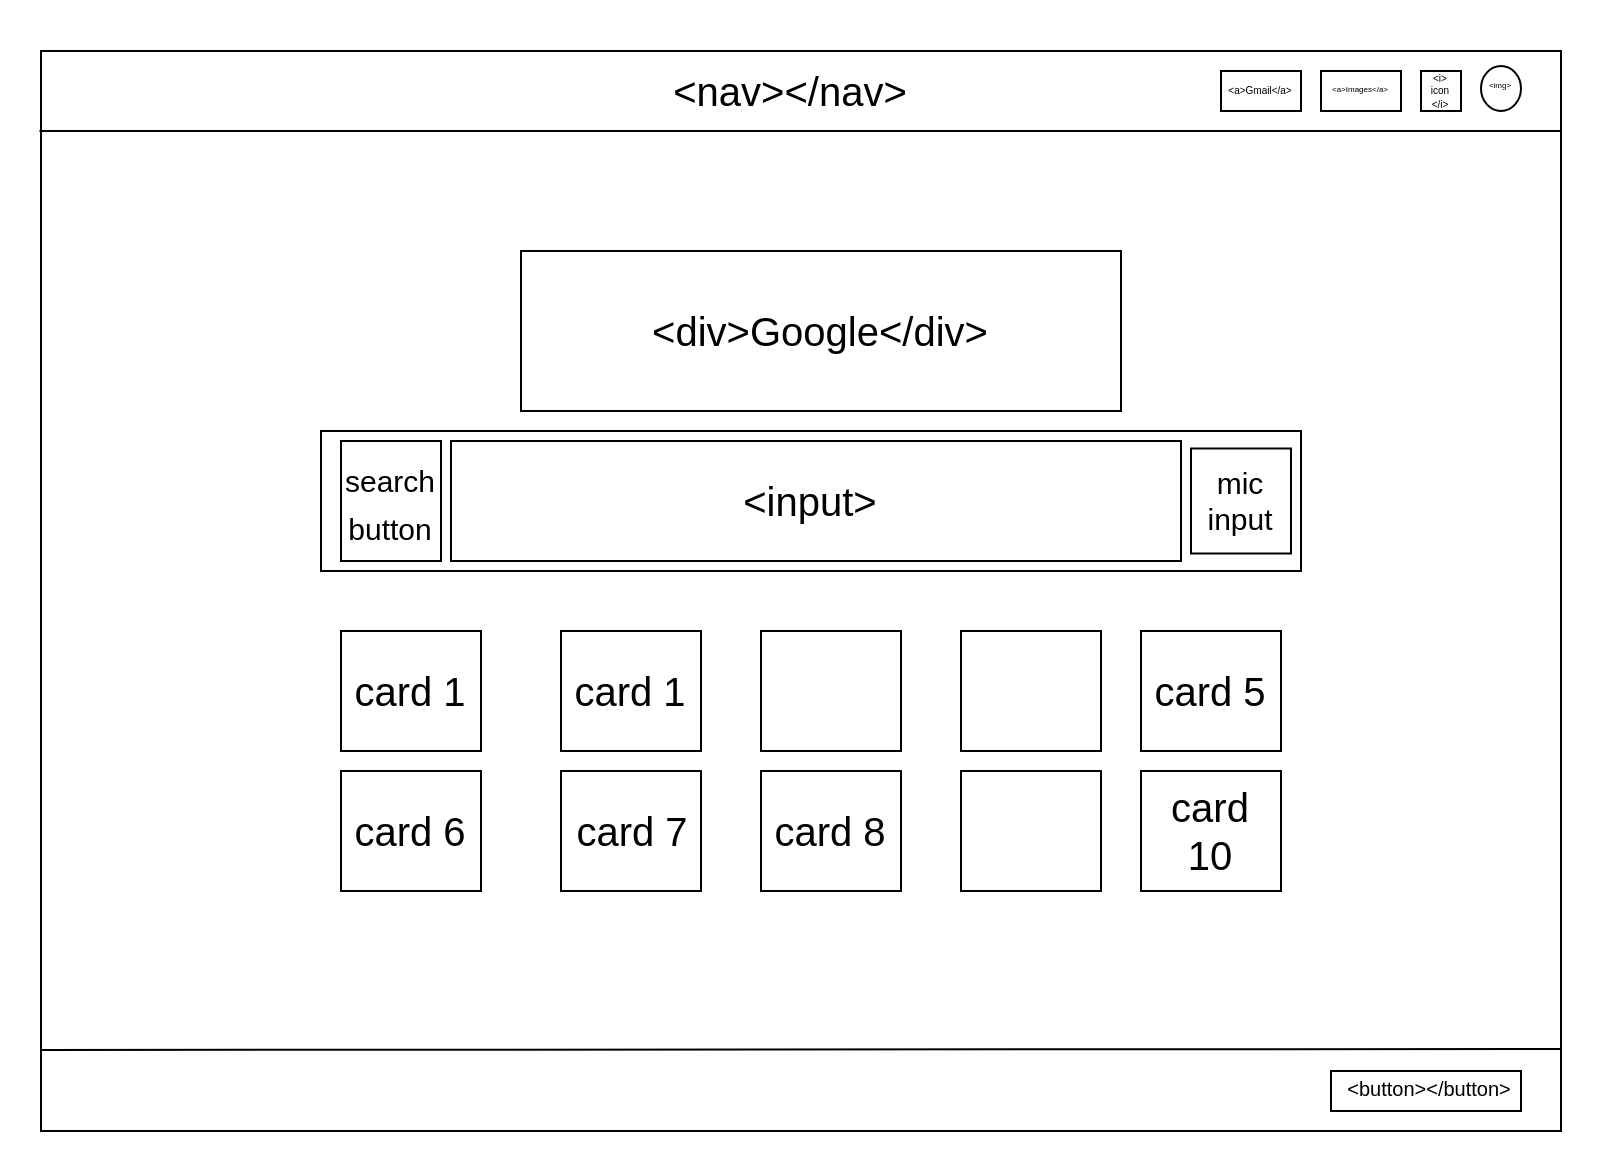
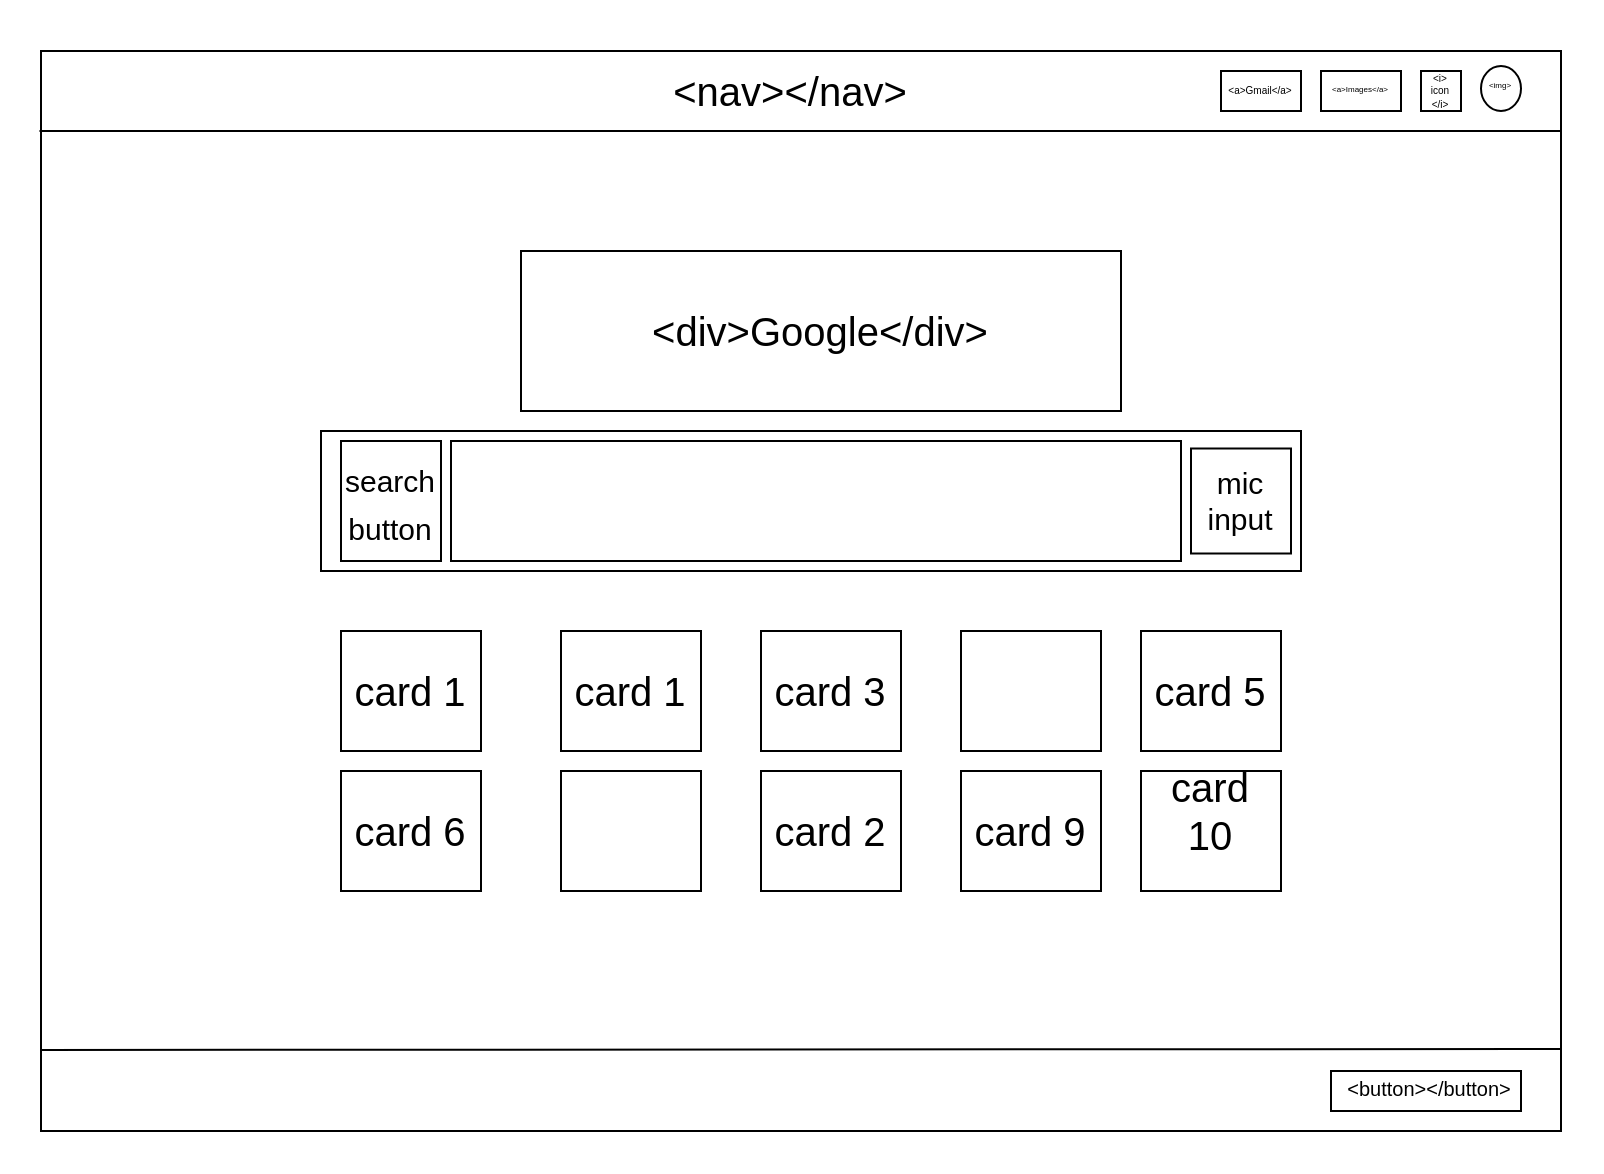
  <mxCell id="0" />
  <mxCell id="1" parent="0" />
  <mxCell id="2" value="" style="rounded=0;whiteSpace=wrap;html=1;" vertex="1" parent="1"><mxGeometry x="20" y="25" width="760" height="540" as="geometry" /></mxCell>
  <mxCell id="3" value="" style="endArrow=none;html=1;exitX=-0.001;exitY=0.074;exitDx=0;exitDy=0;exitPerimeter=0;" edge="1" parent="1" source="2"><mxGeometry width="50" height="50" relative="1" as="geometry"><mxPoint x="420" y="295" as="sourcePoint" /><mxPoint x="780" y="65" as="targetPoint" /></mxGeometry></mxCell>
  <mxCell id="4" value="" style="rounded=0;whiteSpace=wrap;html=1;" vertex="1" parent="1"><mxGeometry x="610" y="35" width="40" height="20" as="geometry" /></mxCell>
  <mxCell id="5" value="" style="rounded=0;whiteSpace=wrap;html=1;" vertex="1" parent="1"><mxGeometry x="660" y="35" width="40" height="20" as="geometry" /></mxCell>
  <mxCell id="6" value="" style="rounded=0;whiteSpace=wrap;html=1;" vertex="1" parent="1"><mxGeometry x="710" y="35" width="20" height="20" as="geometry" /></mxCell>
  <mxCell id="7" value="" style="ellipse;whiteSpace=wrap;html=1;" vertex="1" parent="1"><mxGeometry x="740" y="32.5" width="20" height="22.5" as="geometry" /></mxCell>
  <mxCell id="8" value="&lt;font style=&quot;font-size: 4px;&quot;&gt;&amp;lt;img&amp;gt;&lt;/font&gt;" style="text;html=1;strokeColor=none;fillColor=none;align=center;verticalAlign=middle;whiteSpace=wrap;rounded=0;" vertex="1" parent="1"><mxGeometry x="740" y="35" width="20" height="10" as="geometry" /></mxCell>
  <mxCell id="9" value="&amp;lt;a&amp;gt;Gmail&amp;lt;/a&amp;gt;" style="text;html=1;strokeColor=none;fillColor=none;align=center;verticalAlign=middle;whiteSpace=wrap;rounded=0;fontSize=5;" vertex="1" parent="1"><mxGeometry x="620" y="38.75" width="20" height="10" as="geometry" /></mxCell>
  <mxCell id="10" value="&lt;font style=&quot;font-size: 4px;&quot;&gt;&amp;lt;a&amp;gt;Images&amp;lt;/a&amp;gt;&lt;/font&gt;" style="text;html=1;strokeColor=none;fillColor=none;align=center;verticalAlign=middle;whiteSpace=wrap;rounded=0;fontSize=5;" vertex="1" parent="1"><mxGeometry x="670" y="38.75" width="20" height="10" as="geometry" /></mxCell>
  <mxCell id="11" value="&lt;font style=&quot;font-size: 5px;&quot;&gt;&amp;lt;i&amp;gt;&lt;br&gt;icon&lt;br&gt;&amp;lt;/i&amp;gt;&lt;/font&gt;" style="text;html=1;strokeColor=none;fillColor=none;align=center;verticalAlign=middle;whiteSpace=wrap;rounded=0;fontSize=3;" vertex="1" parent="1"><mxGeometry x="705" y="40" width="30" height="10" as="geometry" /></mxCell>
  <mxCell id="12" value="" style="rounded=0;whiteSpace=wrap;html=1;fontSize=10;" vertex="1" parent="1"><mxGeometry x="260" y="125" width="300" height="80" as="geometry" /></mxCell>
  <mxCell id="13" value="&lt;font style=&quot;font-size: 20px;&quot;&gt;&amp;lt;div&amp;gt;Google&amp;lt;/div&amp;gt;&lt;/font&gt;" style="text;html=1;strokeColor=none;fillColor=none;align=center;verticalAlign=middle;whiteSpace=wrap;rounded=0;fontSize=10;" vertex="1" parent="1"><mxGeometry x="315" y="150" width="190" height="30" as="geometry" /></mxCell>
  <mxCell id="14" value="" style="rounded=0;whiteSpace=wrap;html=1;fontSize=20;" vertex="1" parent="1"><mxGeometry x="160" y="215" width="490" height="70" as="geometry" /></mxCell>
  <mxCell id="15" value="" style="rounded=0;whiteSpace=wrap;html=1;fontSize=20;" vertex="1" parent="1"><mxGeometry x="170" y="220" width="50" height="60" as="geometry" /></mxCell>
  <mxCell id="16" value="&lt;font style=&quot;font-size: 15px;&quot;&gt;search&lt;br&gt;button&lt;br&gt;&lt;/font&gt;" style="text;html=1;strokeColor=none;fillColor=none;align=center;verticalAlign=middle;whiteSpace=wrap;rounded=0;fontSize=20;" vertex="1" parent="1"><mxGeometry x="165" y="235" width="60" height="30" as="geometry" /></mxCell>
  <mxCell id="17" value="" style="rounded=0;whiteSpace=wrap;html=1;fontSize=15;" vertex="1" parent="1"><mxGeometry x="225" y="220" width="365" height="60" as="geometry" /></mxCell>
  <mxCell id="18" value="" style="rounded=0;whiteSpace=wrap;html=1;fontSize=15;" vertex="1" parent="1"><mxGeometry x="595" y="223.75" width="50" height="52.5" as="geometry" /></mxCell>
  <mxCell id="19" value="mic&lt;br&gt;input" style="text;html=1;strokeColor=none;fillColor=none;align=center;verticalAlign=middle;whiteSpace=wrap;rounded=0;fontSize=15;" vertex="1" parent="1"><mxGeometry x="590" y="235" width="60" height="30" as="geometry" /></mxCell>
- <mxCell id="20" value="&lt;font style=&quot;font-size: 20px;&quot;&gt;&amp;lt;input&amp;gt;&lt;/font&gt;" style="text;html=1;strokeColor=none;fillColor=none;align=center;verticalAlign=middle;whiteSpace=wrap;rounded=0;fontSize=15;" vertex="1" parent="1"><mxGeometry x="350" y="235" width="110" height="30" as="geometry" /></mxCell>
  <mxCell id="21" value="" style="rounded=0;whiteSpace=wrap;html=1;fontSize=20;" vertex="1" parent="1"><mxGeometry x="170" y="315" width="70" height="60" as="geometry" /></mxCell>
  <mxCell id="22" value="" style="rounded=0;whiteSpace=wrap;html=1;fontSize=20;" vertex="1" parent="1"><mxGeometry x="280" y="315" width="70" height="60" as="geometry" /></mxCell>
  <mxCell id="23" value="" style="rounded=0;whiteSpace=wrap;html=1;fontSize=20;" vertex="1" parent="1"><mxGeometry x="380" y="315" width="70" height="60" as="geometry" /></mxCell>
  <mxCell id="24" value="" style="rounded=0;whiteSpace=wrap;html=1;fontSize=20;" vertex="1" parent="1"><mxGeometry x="480" y="315" width="70" height="60" as="geometry" /></mxCell>
  <mxCell id="25" value="" style="rounded=0;whiteSpace=wrap;html=1;fontSize=20;" vertex="1" parent="1"><mxGeometry x="570" y="315" width="70" height="60" as="geometry" /></mxCell>
  <mxCell id="26" value="card 1" style="text;html=1;strokeColor=none;fillColor=none;align=center;verticalAlign=middle;whiteSpace=wrap;rounded=0;fontSize=20;" vertex="1" parent="1"><mxGeometry x="175" y="330" width="60" height="30" as="geometry" /></mxCell>
+ <mxCell id="27" value="card 3" style="text;html=1;strokeColor=none;fillColor=none;align=center;verticalAlign=middle;whiteSpace=wrap;rounded=0;fontSize=20;" vertex="1" parent="1"><mxGeometry x="385" y="330" width="60" height="30" as="geometry" /></mxCell>
  <mxCell id="28" value="card 1" style="text;html=1;strokeColor=none;fillColor=none;align=center;verticalAlign=middle;whiteSpace=wrap;rounded=0;fontSize=20;" vertex="1" parent="1"><mxGeometry x="285" y="330" width="60" height="30" as="geometry" /></mxCell>
  <mxCell id="29" value="card 5" style="text;html=1;strokeColor=none;fillColor=none;align=center;verticalAlign=middle;whiteSpace=wrap;rounded=0;fontSize=20;" vertex="1" parent="1"><mxGeometry x="575" y="330" width="60" height="30" as="geometry" /></mxCell>
  <mxCell id="30" value="" style="rounded=0;whiteSpace=wrap;html=1;fontSize=20;" vertex="1" parent="1"><mxGeometry x="170" y="385" width="70" height="60" as="geometry" /></mxCell>
  <mxCell id="31" value="" style="rounded=0;whiteSpace=wrap;html=1;fontSize=20;" vertex="1" parent="1"><mxGeometry x="280" y="385" width="70" height="60" as="geometry" /></mxCell>
  <mxCell id="32" value="" style="rounded=0;whiteSpace=wrap;html=1;fontSize=20;" vertex="1" parent="1"><mxGeometry x="380" y="385" width="70" height="60" as="geometry" /></mxCell>
  <mxCell id="33" value="" style="rounded=0;whiteSpace=wrap;html=1;fontSize=20;" vertex="1" parent="1"><mxGeometry x="480" y="385" width="70" height="60" as="geometry" /></mxCell>
  <mxCell id="34" value="" style="rounded=0;whiteSpace=wrap;html=1;fontSize=20;" vertex="1" parent="1"><mxGeometry x="570" y="385" width="70" height="60" as="geometry" /></mxCell>
  <mxCell id="35" value="card 6" style="text;html=1;strokeColor=none;fillColor=none;align=center;verticalAlign=middle;whiteSpace=wrap;rounded=0;fontSize=20;" vertex="1" parent="1"><mxGeometry x="175" y="400" width="60" height="30" as="geometry" /></mxCell>
- <mxCell id="36" value="card 8" style="text;html=1;strokeColor=none;fillColor=none;align=center;verticalAlign=middle;whiteSpace=wrap;rounded=0;fontSize=20;" vertex="1" parent="1"><mxGeometry x="385" y="400" width="60" height="30" as="geometry" /></mxCell>
- <mxCell id="37" value="card 7" style="text;html=1;strokeColor=none;fillColor=none;align=center;verticalAlign=middle;whiteSpace=wrap;rounded=0;fontSize=20;" vertex="1" parent="1"><mxGeometry x="286" y="400" width="60" height="30" as="geometry" /></mxCell>
- <mxCell id="39" value="card 10" style="text;html=1;strokeColor=none;fillColor=none;align=center;verticalAlign=middle;whiteSpace=wrap;rounded=0;fontSize=20;" vertex="1" parent="1"><mxGeometry x="575" y="400" width="60" height="30" as="geometry" /></mxCell>
+ <mxCell id="36" value="card 2" style="text;html=1;strokeColor=none;fillColor=none;align=center;verticalAlign=middle;whiteSpace=wrap;rounded=0;fontSize=20;" vertex="1" parent="1"><mxGeometry x="385" y="400" width="60" height="30" as="geometry" /></mxCell>
+ <mxCell id="38" value="card 9" style="text;html=1;strokeColor=none;fillColor=none;align=center;verticalAlign=middle;whiteSpace=wrap;rounded=0;fontSize=20;" vertex="1" parent="1"><mxGeometry x="485" y="400" width="60" height="30" as="geometry" /></mxCell>
+ <mxCell id="39" value="card 10" style="text;html=1;strokeColor=none;fillColor=none;align=center;verticalAlign=middle;whiteSpace=wrap;rounded=0;fontSize=20;" vertex="1" parent="1"><mxGeometry x="575" y="390" width="60" height="30" as="geometry" /></mxCell>
  <mxCell id="40" value="" style="endArrow=none;html=1;fontSize=15;entryX=1;entryY=0.924;entryDx=0;entryDy=0;entryPerimeter=0;exitX=0;exitY=0.925;exitDx=0;exitDy=0;exitPerimeter=0;" edge="1" parent="1" source="2" target="2"><mxGeometry width="50" height="50" relative="1" as="geometry"><mxPoint x="530" y="285" as="sourcePoint" /><mxPoint x="580" y="235" as="targetPoint" /></mxGeometry></mxCell>
  <mxCell id="41" value="&lt;font style=&quot;font-size: 20px;&quot;&gt;&amp;lt;nav&amp;gt;&amp;lt;/nav&amp;gt;&lt;/font&gt;" style="text;html=1;strokeColor=none;fillColor=none;align=center;verticalAlign=middle;whiteSpace=wrap;rounded=0;fontSize=15;" vertex="1" parent="1"><mxGeometry x="250" y="20" width="290" height="50" as="geometry" /></mxCell>
  <mxCell id="42" value="" style="rounded=0;whiteSpace=wrap;html=1;fontSize=20;" vertex="1" parent="1"><mxGeometry x="665" y="535" width="95" height="20" as="geometry" /></mxCell>
  <mxCell id="43" value="&lt;font style=&quot;font-size: 10px;&quot;&gt;&amp;lt;button&amp;gt;&amp;lt;/button&amp;gt;&lt;/font&gt;" style="text;html=1;strokeColor=none;fillColor=none;align=center;verticalAlign=middle;whiteSpace=wrap;rounded=0;fontSize=20;" vertex="1" parent="1"><mxGeometry x="667.5" y="525" width="92.5" height="30" as="geometry" /></mxCell>
